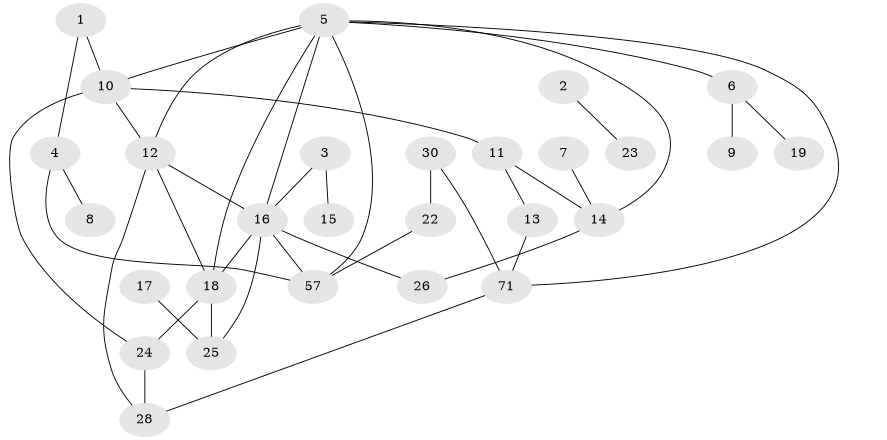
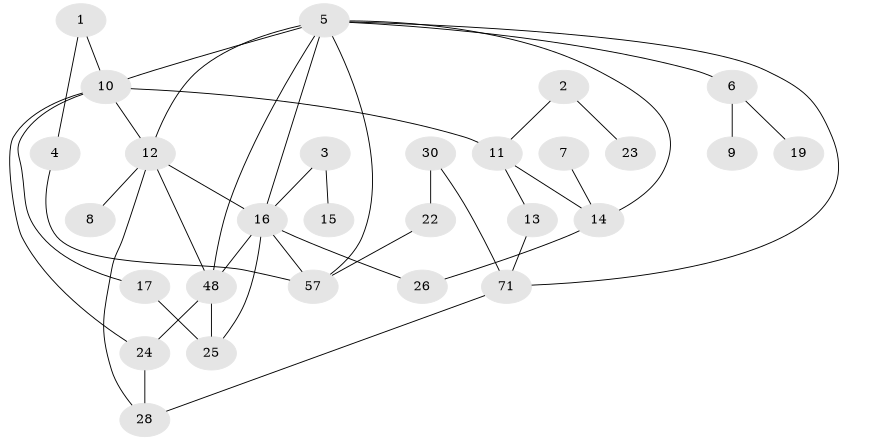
  graph {
    node [color=gray90 style=filled]
    edge [weight=1.0]
    1
    4
    10
    8
    n5 [label=57]
    11
    12
    24
    17
    2
    23
    14
    13
    3
    15
    16
-   18
+   18 [label=48]
    26
    25
    5
    6
    n22 [label=71]
    9
    19
    28
    7
    n27 [label=30]
    22
    1 -- 4
    1 -- 10
-   4 -- 8
+   12 -- 8
    4 -- n5 [weight=2.0]
    10 -- 11
    10 -- 12
    10 -- 24 [weight=2.0]
+   10 -- 17
    11 -- 14
    11 -- 13
    12 -- 16
    12 -- 18
    12 -- 28
    24 -- 28
    17 -- 25
+   2 -- 11
    2 -- 23
    14 -- 26
    13 -- n22
    3 -- 15
    3 -- 16
    16 -- n5
    16 -- 18
    16 -- 26
    16 -- 25
    18 -- 24
    18 -- 25
    5 -- 10
    5 -- n5
    5 -- 12
    5 -- 14
    5 -- 16
    5 -- 18
    5 -- 6
    5 -- n22
    6 -- 9
    6 -- 19
    n22 -- 28
    7 -- 14
    n27 -- n22
    n27 -- 22
    22 -- n5
  }
